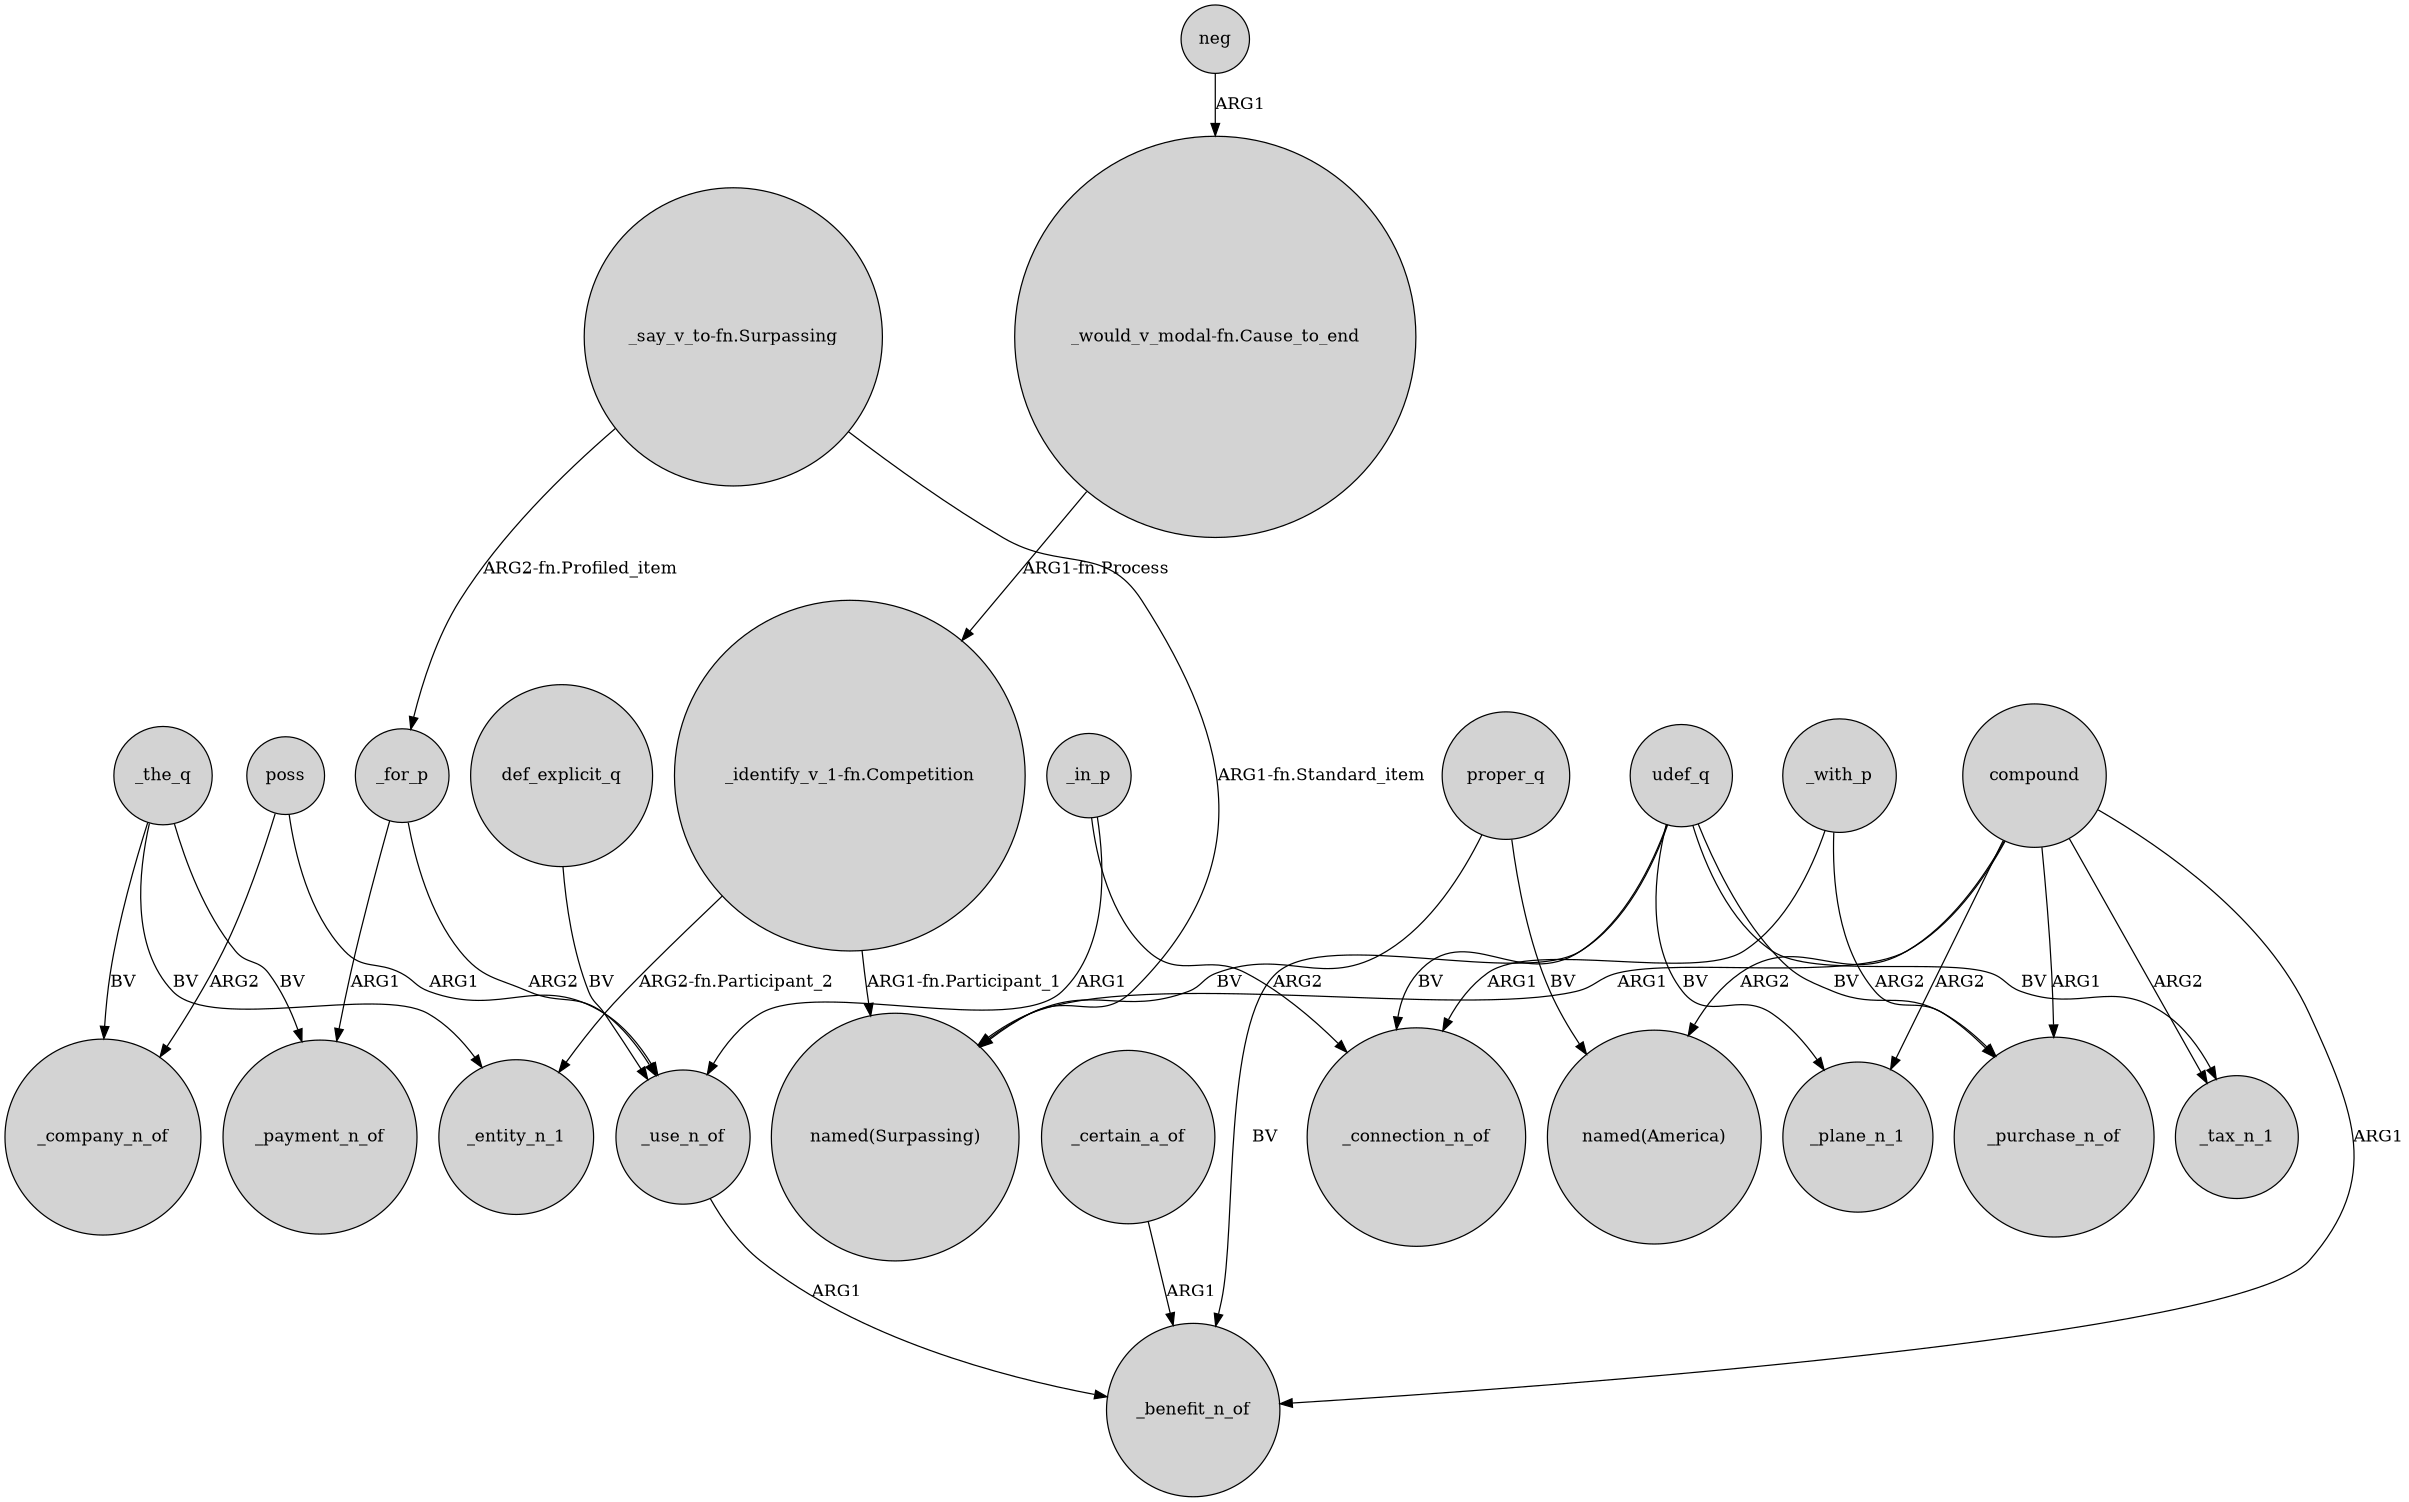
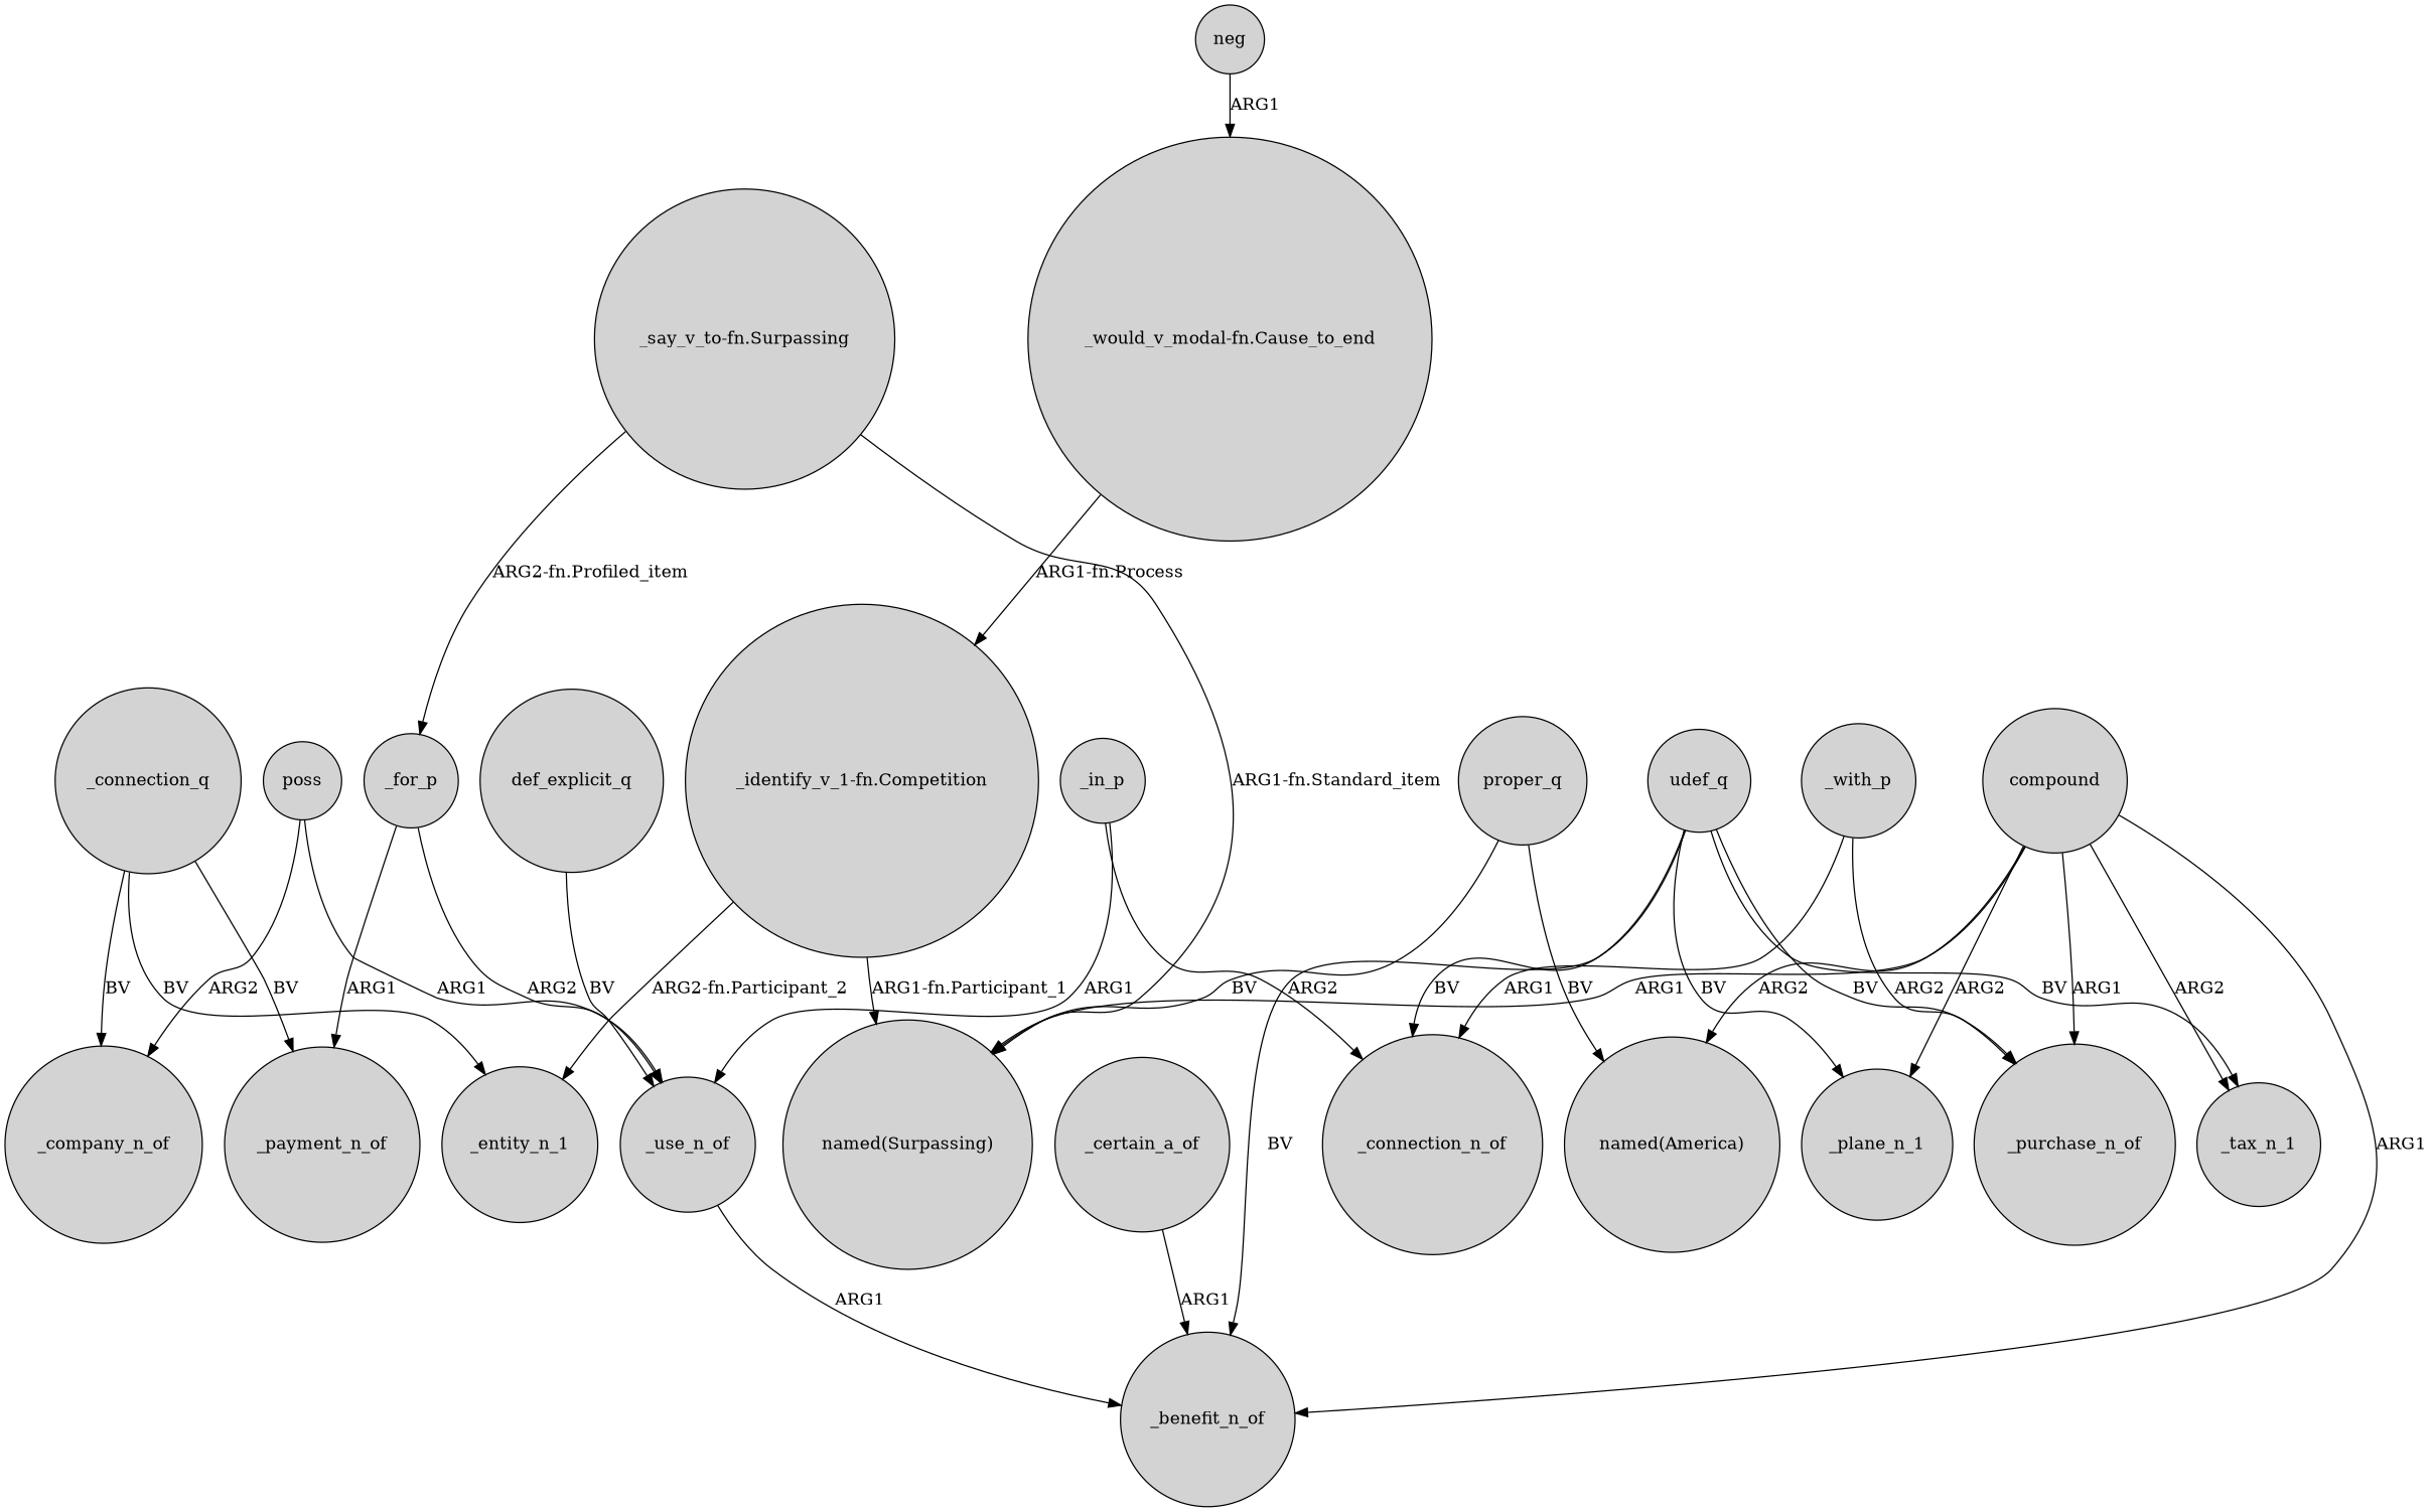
  digraph {
    node [shape=circle style=filled]
    "_identify_v_1-fn.Competition"
    _entity_n_1
    n3 [label="named(Surpassing)"]
    udef_q
    _connection_n_of
    _purchase_n_of
    _benefit_n_of
    _tax_n_1
    _plane_n_1
    compound
    "named(America)"
    def_explicit_q
    _use_n_of
    _with_p
    _certain_a_of
    "_say_v_to-fn.Surpassing"
    _for_p
    _payment_n_of
    proper_q
    _in_p
    poss
    _company_n_of
    "_would_v_modal-fn.Cause_to_end"
    neg
-   _the_q
+   _the_q [label=_connection_q]
    "_identify_v_1-fn.Competition" -> _entity_n_1 [label="ARG2-fn.Participant_2"]
    "_identify_v_1-fn.Competition" -> n3 [label="ARG1-fn.Participant_1"]
    udef_q -> _connection_n_of [label=BV]
    udef_q -> _purchase_n_of [label=BV]
    udef_q -> _benefit_n_of [label=BV]
    udef_q -> _tax_n_1 [label=BV]
    udef_q -> _plane_n_1 [label=BV]
    compound -> n3 [label=ARG1]
    compound -> _purchase_n_of [label=ARG1]
    compound -> _benefit_n_of [label=ARG1]
    compound -> _tax_n_1 [label=ARG2]
    compound -> _plane_n_1 [label=ARG2]
    compound -> "named(America)" [label=ARG2]
    def_explicit_q -> _use_n_of [label=BV]
    _use_n_of -> _benefit_n_of [label=ARG1]
    _with_p -> _connection_n_of [label=ARG1]
    _with_p -> _purchase_n_of [label=ARG2]
    _certain_a_of -> _benefit_n_of [label=ARG1]
    "_say_v_to-fn.Surpassing" -> n3 [label="ARG1-fn.Standard_item"]
    "_say_v_to-fn.Surpassing" -> _for_p [label="ARG2-fn.Profiled_item"]
    _for_p -> _use_n_of [label=ARG2]
    _for_p -> _payment_n_of [label=ARG1]
    proper_q -> n3 [label=BV]
    proper_q -> "named(America)" [label=BV]
    _in_p -> _connection_n_of [label=ARG2]
    _in_p -> _use_n_of [label=ARG1]
    poss -> _use_n_of [label=ARG1]
    poss -> _company_n_of [label=ARG2]
    "_would_v_modal-fn.Cause_to_end" -> "_identify_v_1-fn.Competition" [label="ARG1-fn.Process"]
    neg -> "_would_v_modal-fn.Cause_to_end" [label=ARG1]
    _the_q -> _entity_n_1 [label=BV]
    _the_q -> _payment_n_of [label=BV]
    _the_q -> _company_n_of [label=BV]
  }
